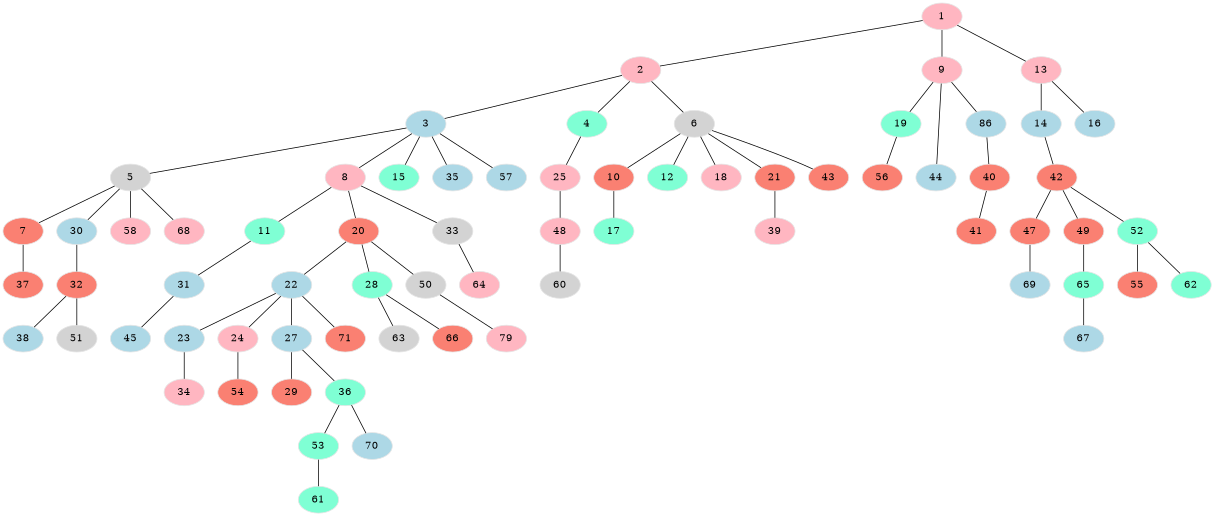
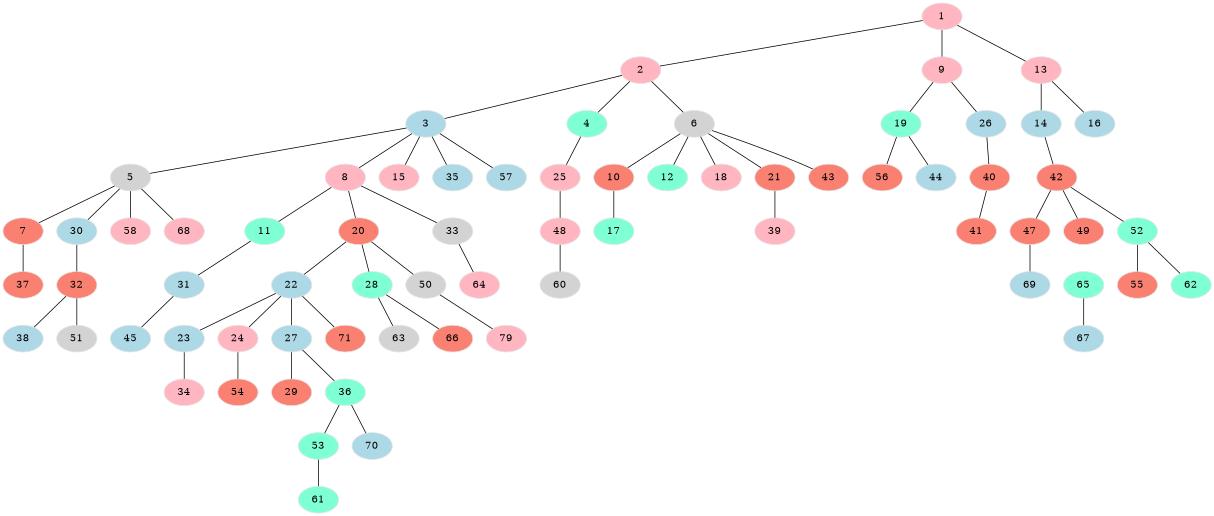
  graph {
    node [color=gray90 fillcolor=salmon style=filled]
    1 [fillcolor=lightpink]
    2 [fillcolor=lightpink]
    9 [fillcolor=lightpink]
    13 [fillcolor=lightpink]
    3 [fillcolor=lightblue]
    4 [fillcolor=aquamarine]
    6 [fillcolor=lightgrey]
    19 [fillcolor=aquamarine]
-   26 [fillcolor=lightblue label=86]
+   26 [fillcolor=lightblue]
    44 [fillcolor=lightblue]
    14 [fillcolor=lightblue]
    16 [fillcolor=lightblue]
    5 [fillcolor=lightgrey]
    8 [fillcolor=lightpink]
-   15 [fillcolor=aquamarine]
+   15 [fillcolor=lightpink]
    35 [fillcolor=lightblue]
    57 [fillcolor=lightblue]
    25 [fillcolor=lightpink]
    10
    12 [fillcolor=aquamarine]
    18 [fillcolor=lightpink]
    21
    43
    7
    30 [fillcolor=lightblue]
    58 [fillcolor=lightpink]
    68 [fillcolor=lightpink]
    11 [fillcolor=aquamarine]
    20
    33 [fillcolor=lightgrey]
    48 [fillcolor=lightpink]
    37
    32
    17 [fillcolor=aquamarine]
    39 [fillcolor=lightpink]
    31 [fillcolor=lightblue]
    22 [fillcolor=lightblue]
    28 [fillcolor=aquamarine]
    50 [fillcolor=lightgrey]
    64 [fillcolor=lightpink]
    56
    40
    45 [fillcolor=lightblue]
    42
    47
    49
    52 [fillcolor=aquamarine]
    23 [fillcolor=lightblue]
    24 [fillcolor=lightpink]
    27 [fillcolor=lightblue]
    71
    63 [fillcolor=lightgrey]
    66
    n54 [fillcolor=lightpink label=79]
    34 [fillcolor=lightpink]
    54
    29
    36 [fillcolor=aquamarine]
    60 [fillcolor=lightgrey]
    41
    53 [fillcolor=aquamarine]
    70 [fillcolor=lightblue]
    38 [fillcolor=lightblue]
    51 [fillcolor=lightgrey]
    61 [fillcolor=aquamarine]
    69 [fillcolor=lightblue]
    65 [fillcolor=aquamarine]
    55
    62 [fillcolor=aquamarine]
    67 [fillcolor=lightblue]
    1 -- 2
    1 -- 9
    1 -- 13
    2 -- 3
    2 -- 4
    2 -- 6
    9 -- 19
    9 -- 26
-   9 -- 44
+   19 -- 44
    13 -- 14
    13 -- 16
    3 -- 5
    3 -- 8
    3 -- 15
    3 -- 35
    3 -- 57
    4 -- 25
    6 -- 10
    6 -- 12
    6 -- 18
    6 -- 21
    6 -- 43
    19 -- 56
    26 -- 40
    14 -- 42
    5 -- 7
    5 -- 30
    5 -- 58
    5 -- 68
    8 -- 11
    8 -- 20
    8 -- 33
    25 -- 48
    10 -- 17
    21 -- 39
    7 -- 37
    30 -- 32
    11 -- 31
    20 -- 22
    20 -- 28
    20 -- 50
    33 -- 64
    48 -- 60
    32 -- 38
    32 -- 51
    31 -- 45
    22 -- 23
    22 -- 24
    22 -- 27
    22 -- 71
    28 -- 63
    28 -- 66
    50 -- n54
    40 -- 41
    42 -- 47
    42 -- 49
    42 -- 52
    47 -- 69
-   49 -- 65
    52 -- 55
    52 -- 62
    23 -- 34
    24 -- 54
    27 -- 29
    27 -- 36
    36 -- 53
    36 -- 70
    53 -- 61
    65 -- 67
  }
